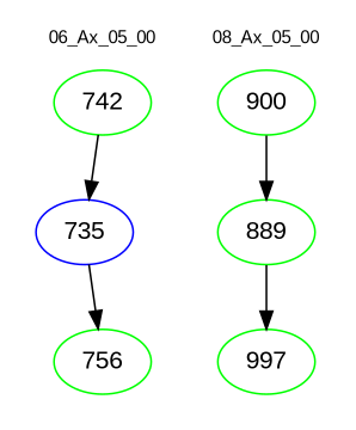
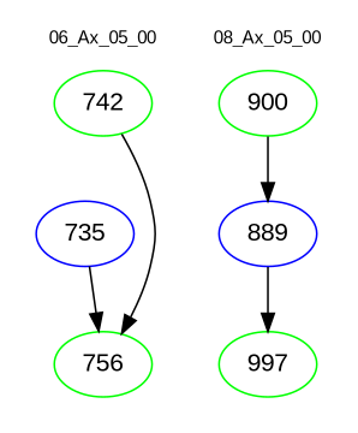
  digraph {
    fontname="Liberation Sans"
    node [color=green fontname="Liberation Sans"]
    edge [color=black fontname="Liberation Sans"]
    n1 [label=742]
    n2 [color=blue label=735]
    n3 [label=756]
    n4 [label=900]
-   n5 [label=889]
+   n5 [color=blue label=889]
    n6 [label=997]
    subgraph cluster_1 {
      color=white
      fontsize=10
      label="06_Ax_05_00"
      n1
      n2
      n3
    }
    subgraph cluster_2 {
      color=white
      fontsize=10
      label="08_Ax_05_00"
      n4
      n5
      n6
    }
-   n1 -> n2
+   n1 -> n3
    n2 -> n3
    n4 -> n5
    n5 -> n6
  }
